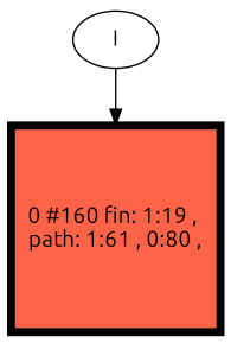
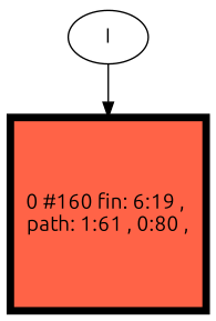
  digraph {
    fontname=Ubuntu
    node [fontname=Ubuntu]
-   n1 [fillcolor=tomato height=1.80524 label="0 #160 fin: 1:19 , \n path: 1:61 , 0:80 , " penwidth=5.0814 shape=box style=filled width=1.80524]
+   n1 [fillcolor=tomato height=1.80524 label="0 #160 fin: 6:19 , \n path: 1:61 , 0:80 , " penwidth=5.0814 shape=box style=filled width=1.80524]
    I
    I -> n1 [fontname=Ubuntu]
  }
